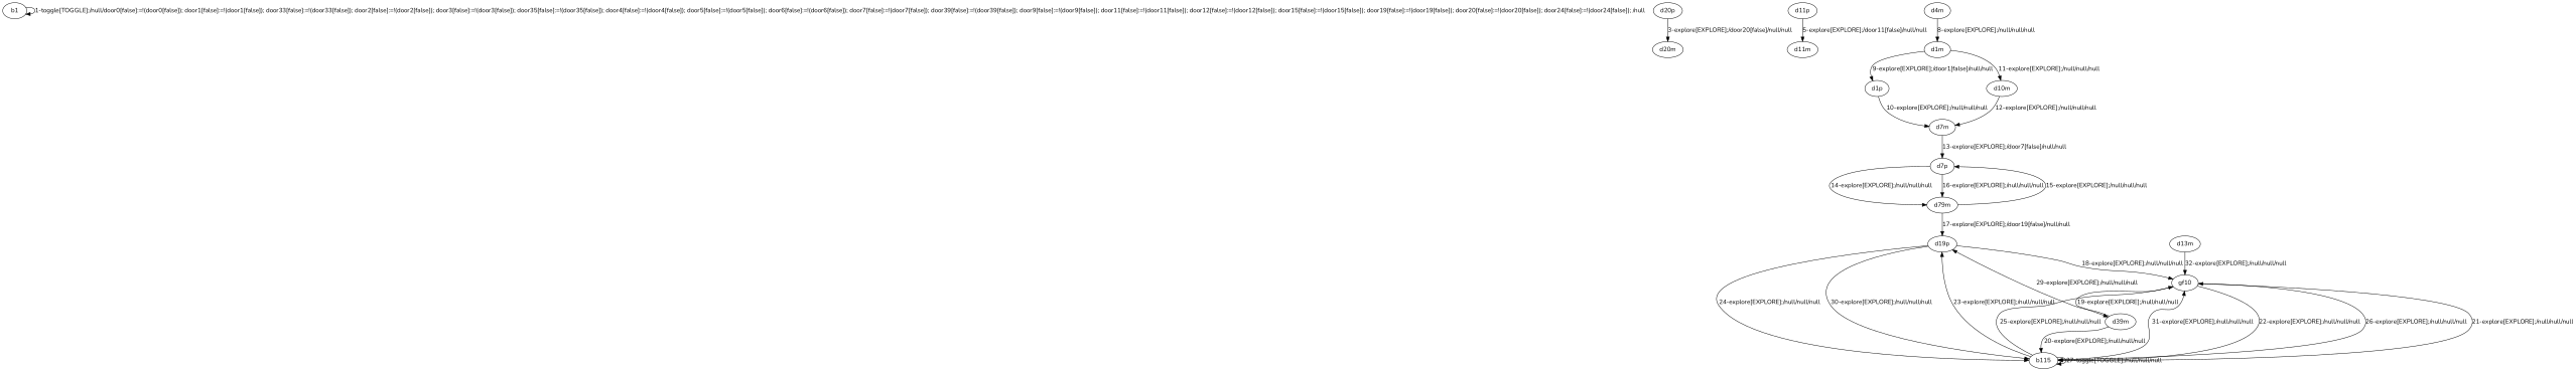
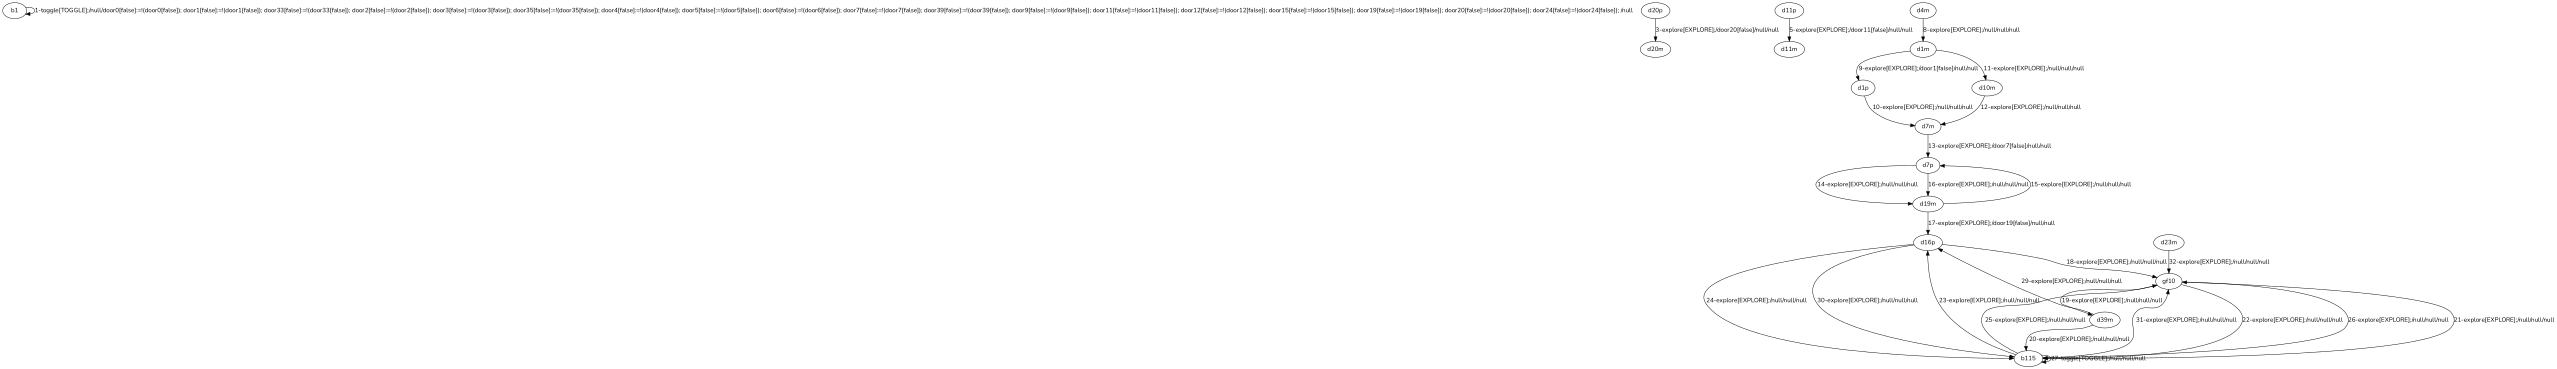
  digraph {
    fontname=Nunito
    node [fontname=Nunito]
    edge [fontname=Nunito]
    b1
    d20p
    d20m
    d11p
    d11m
    d4m
    d1m
    d1p
    d10m
    d7m
    d7p
-   d19m [label=d79m]
-   d19p
+   d19m
+   d19p [label=d16p]
    gf10
    b115
    d39m
-   d23m [label=d13m]
+   d23m
    b1 -> b1 [label="1-toggle[TOGGLE];/null/door0[false]:=!(door0[false]); door1[false]:=!(door1[false]); door33[false]:=!(door33[false]); door2[false]:=!(door2[false]); door3[false]:=!(door3[false]); door35[false]:=!(door35[false]); door4[false]:=!(door4[false]); door5[false]:=!(door5[false]); door6[false]:=!(door6[false]); door7[false]:=!(door7[false]); door39[false]:=!(door39[false]); door9[false]:=!(door9[false]); door11[false]:=!(door11[false]); door12[false]:=!(door12[false]); door15[false]:=!(door15[false]); door19[false]:=!(door19[false]); door20[false]:=!(door20[false]); door24[false]:=!(door24[false]); /null"]
    d20p -> d20m [label="3-explore[EXPLORE];/door20[false]/null/null"]
    d11p -> d11m [label="5-explore[EXPLORE];/door11[false]/null/null"]
    d4m -> d1m [label="8-explore[EXPLORE];/null/null/null"]
    d1m -> d1p [label="9-explore[EXPLORE];/door1[false]/null/null"]
    d1m -> d10m [label="11-explore[EXPLORE];/null/null/null"]
    d1p -> d7m [label="10-explore[EXPLORE];/null/null/null"]
    d10m -> d7m [label="12-explore[EXPLORE];/null/null/null"]
    d7m -> d7p [label="13-explore[EXPLORE];/door7[false]/null/null"]
    d7p -> d19m [label="14-explore[EXPLORE];/null/null/null"]
    d7p -> d19m [label="16-explore[EXPLORE];/null/null/null"]
    d19m -> d7p [label="15-explore[EXPLORE];/null/null/null"]
    d19m -> d19p [label="17-explore[EXPLORE];/door19[false]/null/null"]
    d19p -> gf10 [label="18-explore[EXPLORE];/null/null/null"]
    d19p -> b115 [label="24-explore[EXPLORE];/null/null/null"]
    d19p -> b115 [label="30-explore[EXPLORE];/null/null/null"]
    gf10 -> b115 [label="22-explore[EXPLORE];/null/null/null"]
    gf10 -> b115 [label="26-explore[EXPLORE];/null/null/null"]
    gf10 -> d39m [label="19-explore[EXPLORE];/null/null/null"]
    b115 -> d19p [label="23-explore[EXPLORE];/null/null/null"]
    b115 -> gf10 [label="21-explore[EXPLORE];/null/null/null"]
    b115 -> gf10 [label="25-explore[EXPLORE];/null/null/null"]
    b115 -> gf10 [label="31-explore[EXPLORE];/null/null/null"]
    b115 -> b115 [label="27-toggle[TOGGLE];/null/null/null"]
    d39m -> d19p [label="29-explore[EXPLORE];/null/null/null"]
    d39m -> b115 [label="20-explore[EXPLORE];/null/null/null"]
    d23m -> gf10 [label="32-explore[EXPLORE];/null/null/null"]
  }
